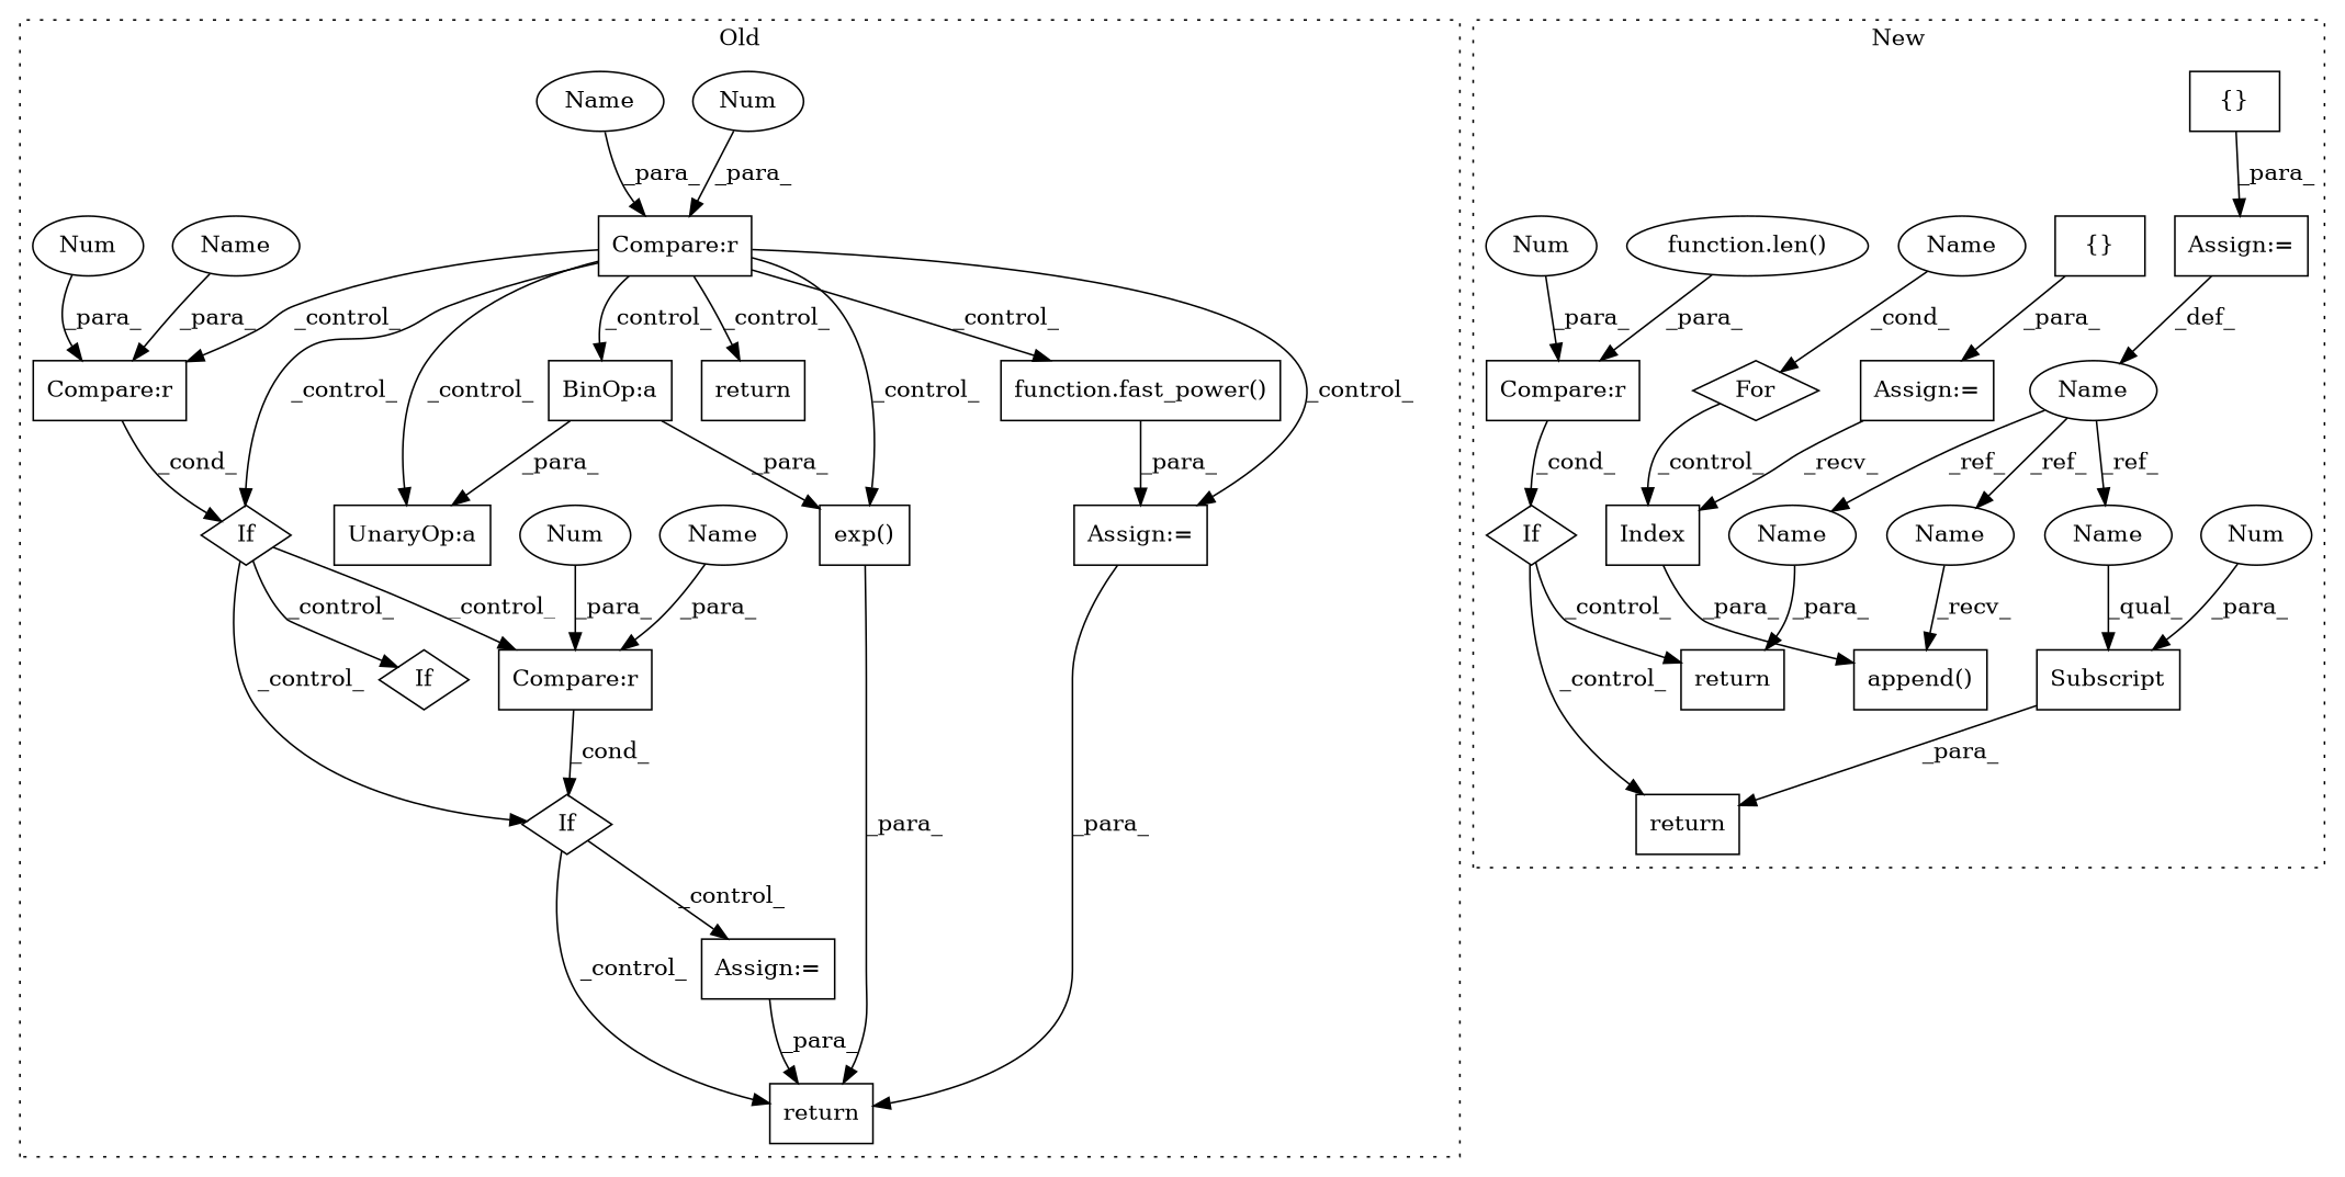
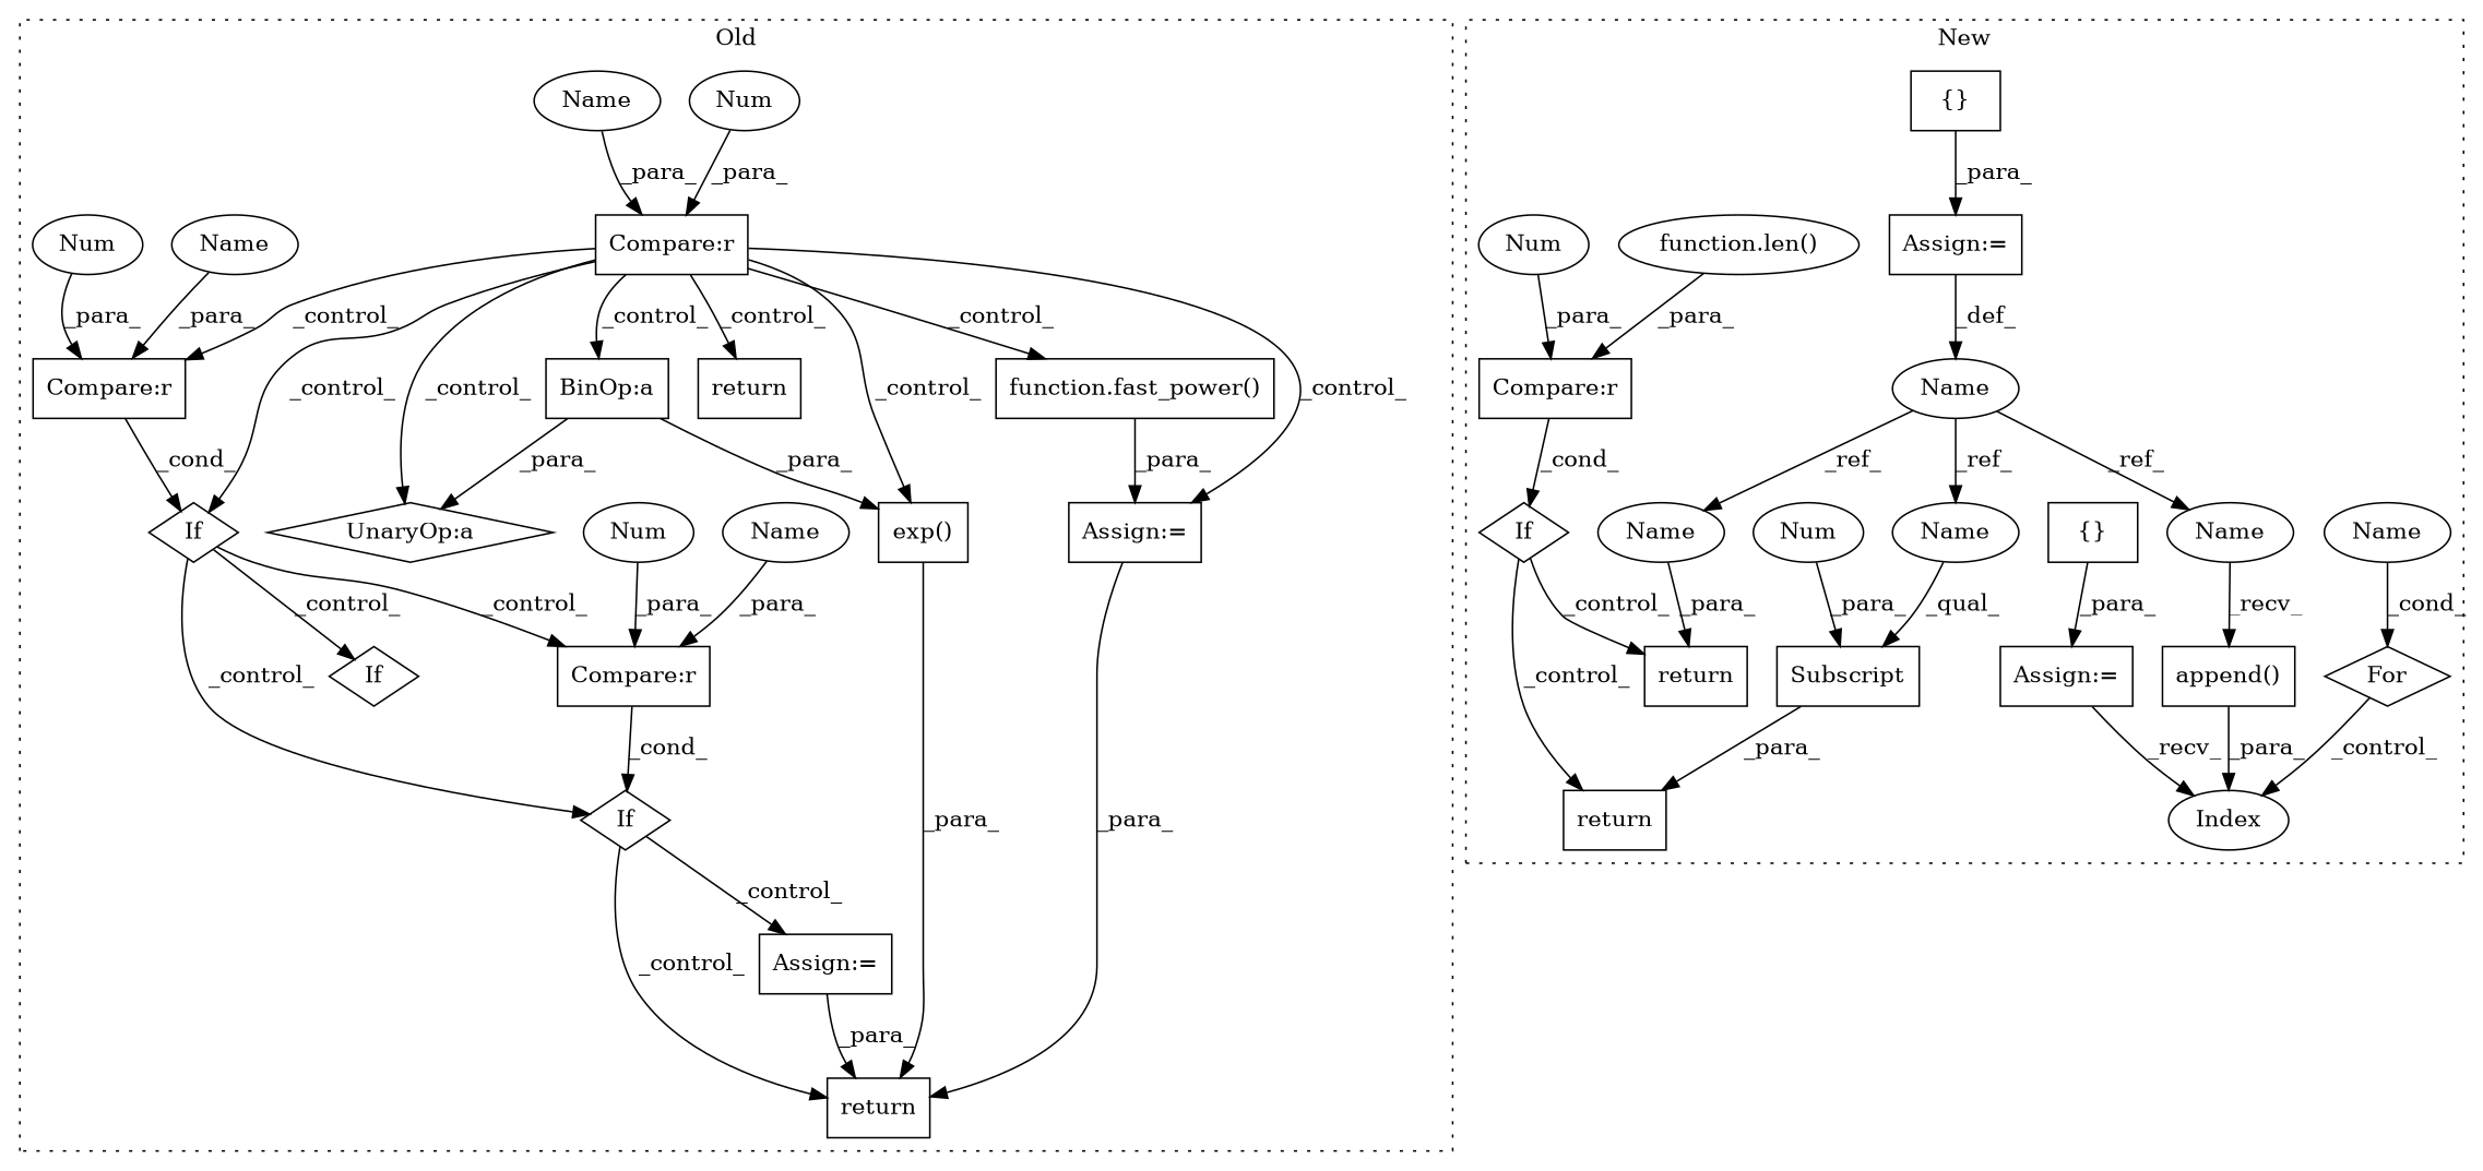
  digraph {
    node [a=87 l=1 s=3441 shape=box]
    n1 [a=75 l="10,1" label="exp()" s="3027,3052"]
    n2 [a=82 l=10 label="BinOp:a" s=3038]
-   n3 [a=61 label="UnaryOp:a" s=3037]
+   n3 [a=61 label="UnaryOp:a" s=3037 shape=diamond]
    n4 [a=93 l=7 label=return s=3698]
    n5 [a=40 l=15 label="Compare:r" s=2769]
    n6 [a=96 l=3 label=If s=3154 shape=diamond]
    n7 [a=76 label=Num s=2783 shape=ellipse]
    n8 [a=93 l=7 label=return s=2871]
    n9 [a=96 l=3 label=If s=3122 shape=diamond]
    n10 [a=40 l=15 label="Compare:r"]
    n11 [a=96 l=0 label=If shape=diamond]
    n12 [a=40 l=15 label="Compare:r" s=3125]
    n13 [a=75 l="11,1" label="function.fast_power()" s="2928,2947"]
    n14 [a=76 label=Num s=3455 shape=ellipse]
    n15 [a=76 label=Num s=3139 shape=ellipse]
    n16 [a=68 l=3 label="Assign:=" s=3477]
    n17 [a=68 l=3 label="Assign:=" s=2925]
    n18 [l=10 label=Name shape=ellipse]
    n19 [l=10 label=Name s=2769 shape=ellipse]
    n20 [l=10 label=Name s=3125 shape=ellipse]
    n21 [a=59 l="2,1" label="{}" s="4224,4224"]
    n22 [a=93 l=7 label=return s=4458]
    n23 [a=96 l=3 label=If s=4425 shape=diamond]
    n24 [a=63 l="9,0" label=Subscript s="4465,0"]
    n25 [l=6 label=Name s=4215 shape=ellipse]
    n26 [a=93 l=7 label=return s=4493]
    n27 [a=40 l=20 label="Compare:r" s=4428]
    n28 [a=75 l="14,1" label="append()" s="4396,4418"]
-   n29 [a=46 l=8 label=Index s=4410]
+   n29 [a=46 l=8 label=Index s=4410 shape=ellipse]
    n30 [a=59 l="1,0" label="{}" s="4237,4320"]
    n31 [label=Name s=4371 shape=ellipse]
    n32 [a=107 l="4,10" label=For s="4367,4386" shape=diamond]
    n33 [a=76 label=Num s=4447 shape=ellipse]
    n34 [a=76 label=Num s=4472 shape=ellipse]
    n35 [a=68 l=3 label="Assign:=" s=4234]
    n36 [a=68 l=3 label="Assign:=" s=4221]
    n37 [a=75 l="4,1" label="function.len()" s="4428,4442" shape=ellipse]
    n38 [l=6 label=Name s=4396 shape=ellipse]
    n39 [l=6 label=Name s=4500 shape=ellipse]
    n40 [l=6 label=Name s=4465 shape=ellipse]
    subgraph cluster_1 {
      label=Old
      style=dotted
      n1
      n2
      n3
      n4
      n5
      n6
      n7
      n8
      n9
      n10
      n11
      n12
      n13
      n14
      n15
      n16
      n17
      n18
      n19
      n20
    }
    subgraph cluster_2 {
      label=New
      style=dotted
      n21
      n22
      n23
      n24
      n25
      n26
      n27
      n28
      n29
      n30
      n31
      n32
      n33
      n34
      n35
      n36
      n37
      n38
      n39
      n40
    }
    n1 -> n4 [label=_para_]
    n2 -> n1 [label=_para_]
    n2 -> n3 [label=_para_]
    n5 -> n1 [label=_control_]
    n5 -> n2 [label=_control_]
    n5 -> n3 [label=_control_]
    n5 -> n8 [label=_control_]
    n5 -> n9 [label=_control_]
    n5 -> n12 [label=_control_]
    n5 -> n13 [label=_control_]
    n5 -> n17 [label=_control_]
    n7 -> n5 [label=_para_]
    n9 -> n6 [label=_control_]
    n9 -> n10 [label=_control_]
    n9 -> n11 [label=_control_]
    n10 -> n11 [label=_cond_]
    n11 -> n4 [label=_control_]
    n11 -> n16 [label=_control_]
    n12 -> n9 [label=_cond_]
    n13 -> n17 [label=_para_]
    n14 -> n10 [label=_para_]
    n15 -> n12 [label=_para_]
    n16 -> n4 [label=_para_]
    n17 -> n4 [label=_para_]
    n18 -> n10 [label=_para_]
    n19 -> n5 [label=_para_]
    n20 -> n12 [label=_para_]
    n21 -> n36 [label=_para_]
    n23 -> n22 [label=_control_]
    n23 -> n26 [label=_control_]
    n24 -> n22 [label=_para_]
    n25 -> n38 [label=_ref_]
    n25 -> n39 [label=_ref_]
    n25 -> n40 [label=_ref_]
    n27 -> n23 [label=_cond_]
-   n29 -> n28 [label=_para_]
+   n28 -> n29 [label=_para_]
    n30 -> n35 [label=_para_]
    n31 -> n32 [label=_cond_]
    n32 -> n29 [label=_control_]
    n33 -> n27 [label=_para_]
    n34 -> n24 [label=_para_]
    n35 -> n29 [label=_recv_]
    n36 -> n25 [label=_def_]
    n37 -> n27 [label=_para_]
    n38 -> n28 [label=_recv_]
    n39 -> n26 [label=_para_]
    n40 -> n24 [label=_qual_]
  }
